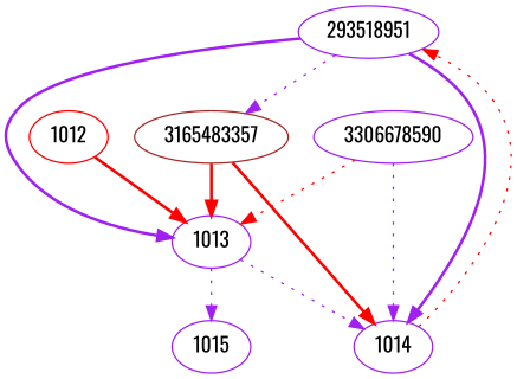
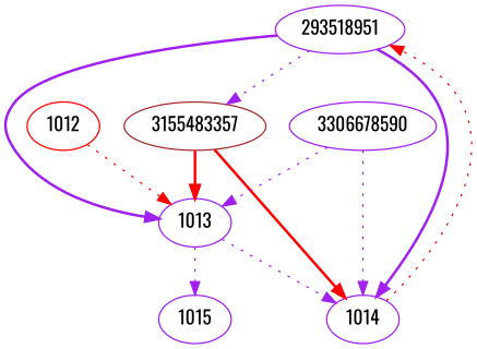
  strict digraph {
    fontname=Oswald
    node [color=purple fontname=Oswald]
    edge [color=purple fontname=Oswald style=dotted]
    293518951
    1013
    1014
-   3155483357 [color=brown label=3165483357]
+   3155483357 [color=brown]
    1015
    1012 [color=red]
    3306678590
    293518951 -> 1013 [style=bold]
    293518951 -> 1014 [style=bold]
    293518951 -> 3155483357
    1013 -> 1014
    1013 -> 1015
    1014 -> 293518951 [color=red]
    3155483357 -> 1013 [color=red style=bold]
    3155483357 -> 1014 [color=red style=bold]
-   1012 -> 1013 [color=red style=bold]
-   3306678590 -> 1013 [color=red]
+   1012 -> 1013 [color=red]
+   3306678590 -> 1013
    3306678590 -> 1014
  }
